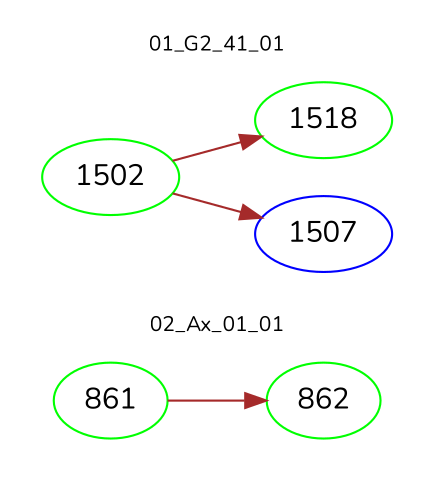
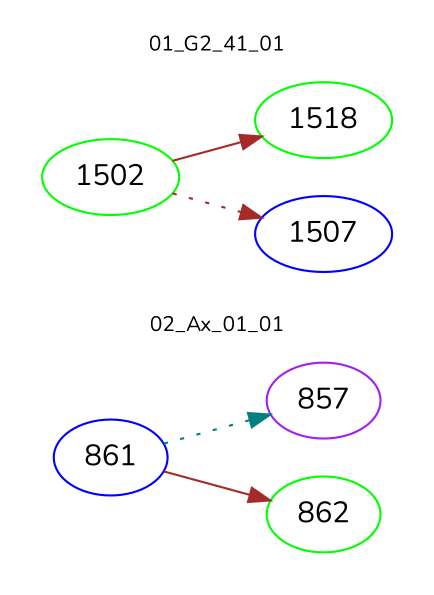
  digraph {
    fontname=Nunito
    rankdir=LR
    node [color=green fontname=Nunito]
    edge [color=brown fontname=Nunito style=solid]
-   n1 [label=861]
+   n1 [color=blue label=861]
    n2 [label=862]
+   n3 [color=purple label=857]
    n4 [label=1502]
    n5 [color=blue label=1507]
    n6 [label=1518]
    subgraph cluster_1 {
      color=white
      fontsize=10
      label="02_Ax_01_01"
      n1
      n2
+     n3
    }
    subgraph cluster_2 {
      color=white
      fontsize=10
      label="01_G2_41_01"
      n4
      n5
      n6
    }
    n1 -> n2
-   n4 -> n5
+   n1 -> n3 [color=teal style=dotted]
+   n4 -> n5 [style=dotted]
    n4 -> n6
  }
